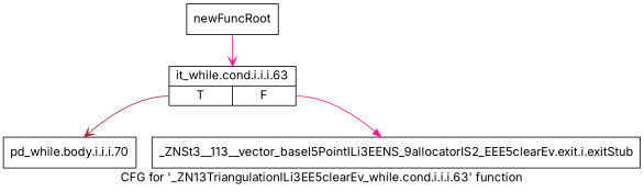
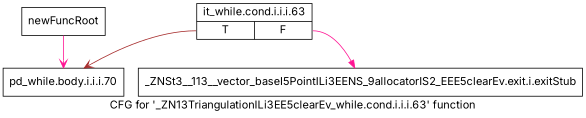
  digraph {
    fontname=Inter
    label="CFG for '_ZN13TriangulationILi3EE5clearEv_while.cond.i.i.i.63' function"
    node [fontname=Inter shape=record]
    edge [arrowhead=vee color=deeppink fontname=Inter]
    n1 [label="{newFuncRoot}"]
    n2 [label="{it_while.cond.i.i.i.63|{<s0>T|<s1>F}}"]
    n3 [label="{_ZNSt3__113__vector_baseI5PointILi3EENS_9allocatorIS2_EEE5clearEv.exit.i.exitStub}"]
    n4 [label="{pd_while.body.i.i.i.70}"]
-   n1 -> n2
+   n1 -> n4
    n2 -> n3 [arrowhead=normal tailport=s1]
    n2 -> n4 [color=brown tailport=s0]
  }
